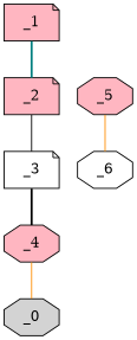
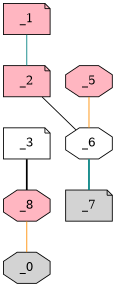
  graph {
    node [charge=0 chem=4 fillcolor=lightpink shape=note style=filled symbol="N  " x=2.866 y=-0.5]
    edge [color=teal style=solid valence=1]
    _1 [x=4.5981 y=2]
    _2 [chem=1 symbol="C  " x=3.7321 y=1.5]
    _3 [fillcolor=white y=1]
-   _4 [chem=1 shape=octagon symbol="C  " y=0]
+   _4 [chem=1 shape=octagon symbol="C  " y=0 label=_8]
    n5 [fillcolor=lightgrey label=_0 shape=octagon x=3.7321]
    _5 [shape=octagon x=2]
    _6 [chem=1 fillcolor=white shape=octagon symbol="C  " x=2 y=-1.5]
-   _1 -- _2 [style=bold valence=3]
-   _2 -- _3 [color=black]
+   _7 [chem=2 fillcolor=lightgrey symbol="O  " y=-2]
+   _1 -- _2 [valence=3]
+   _2 -- _6 [color=black]
    _3 -- _4 [color=black style=bold]
    _4 -- n5 [color=darkorange]
    _5 -- _6 [color=darkorange]
+   _6 -- _7 [style=bold]
  }
